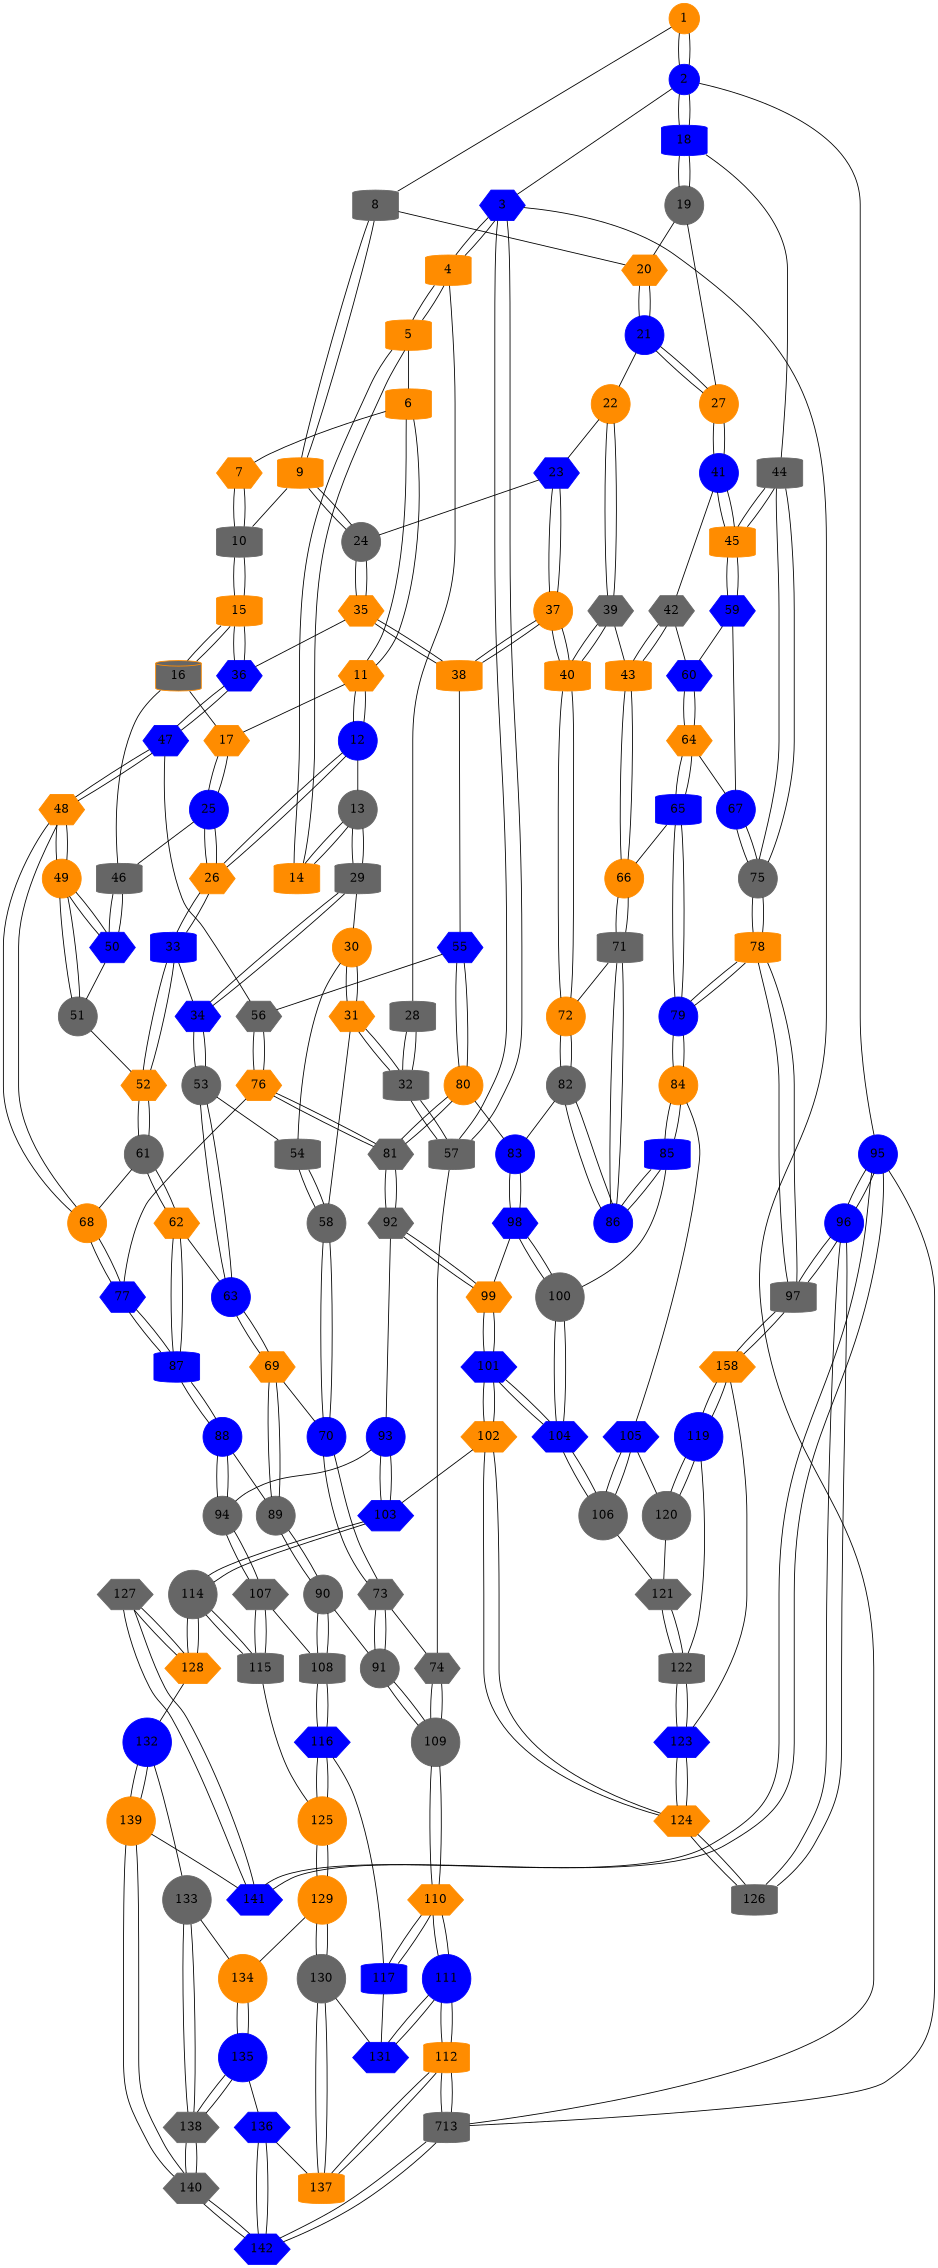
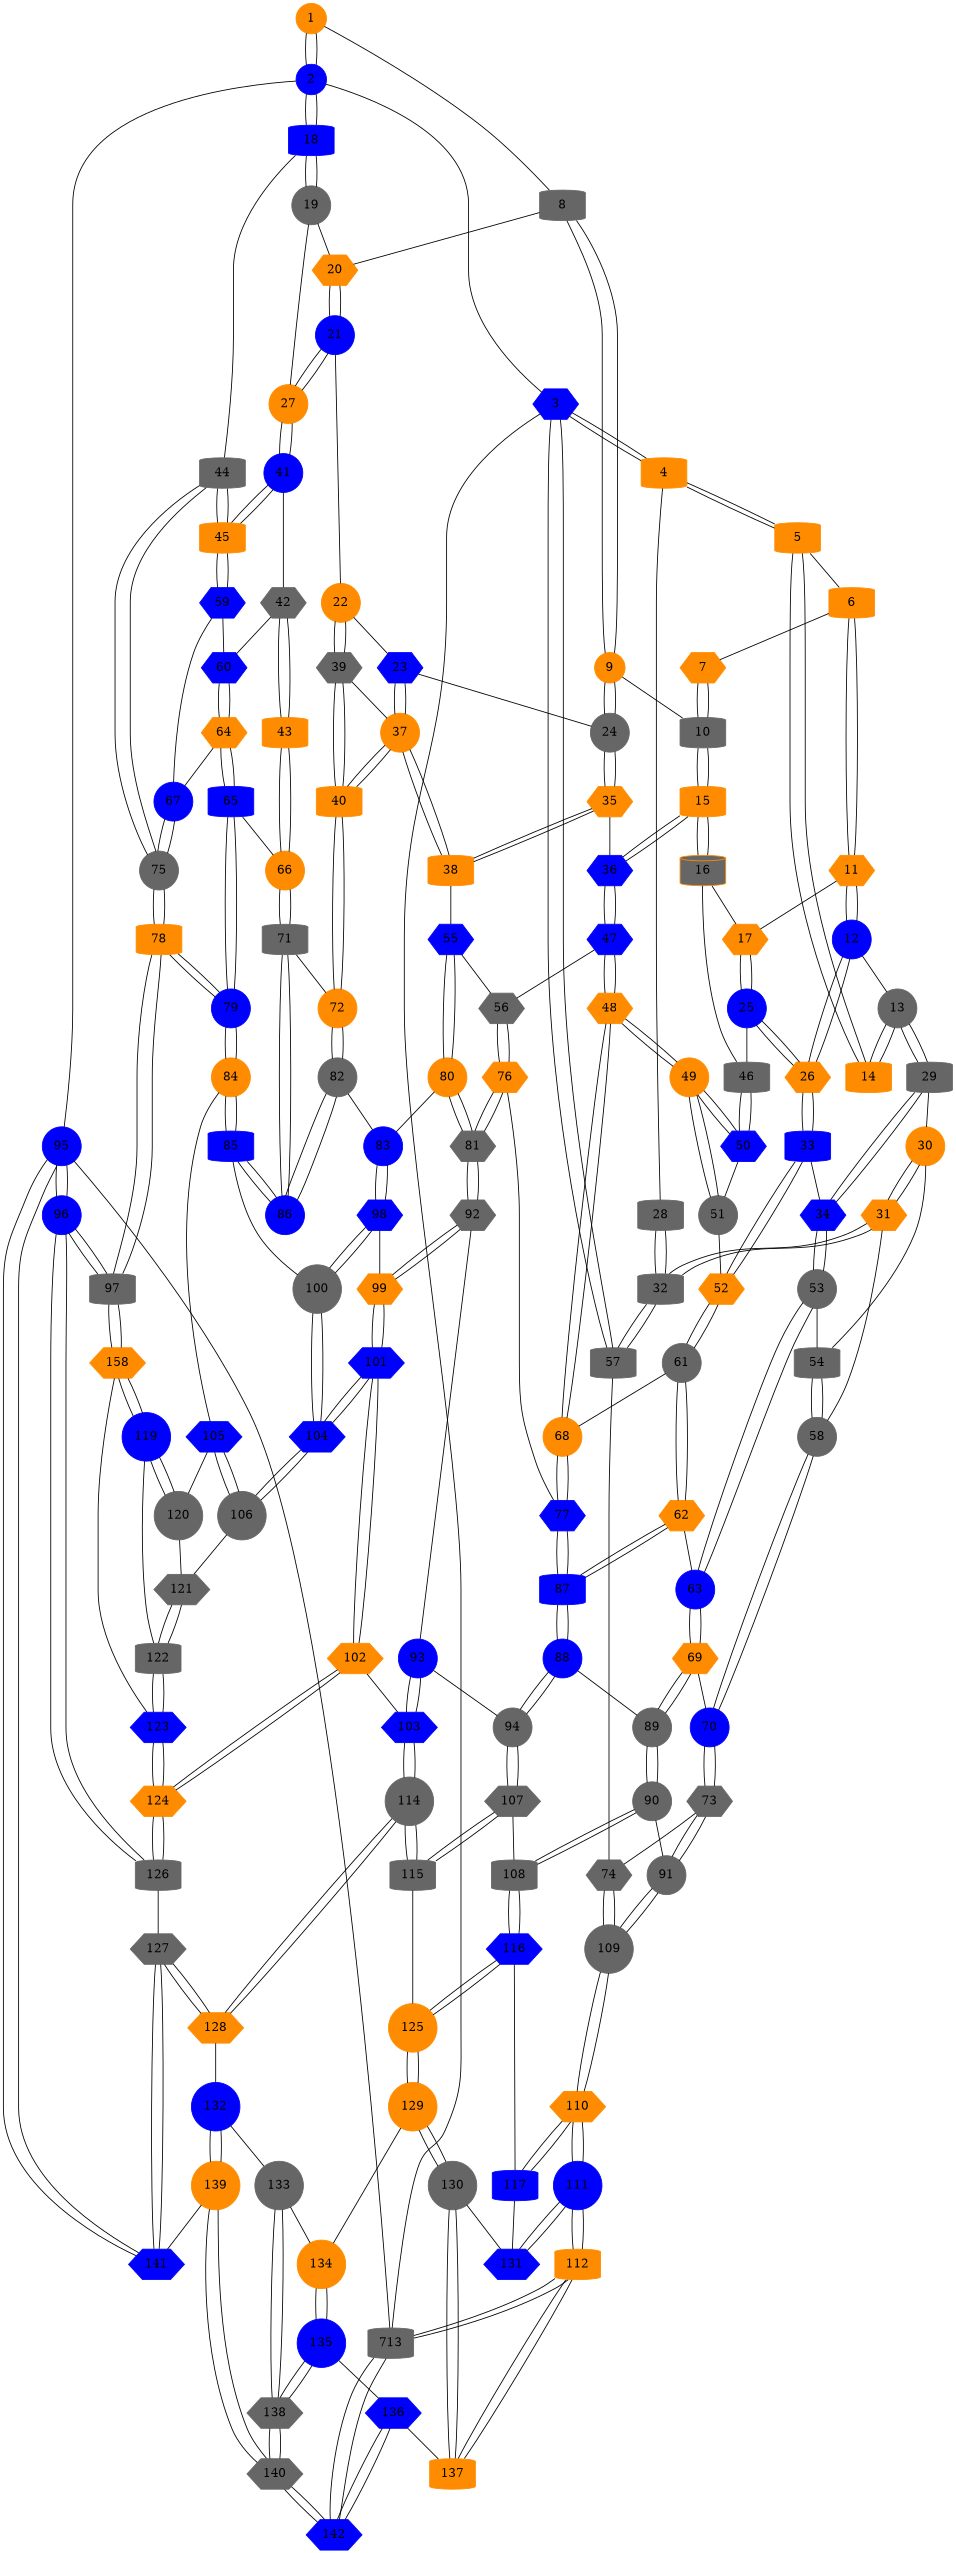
  graph {
    node [color=darkorange shape=circle style=filled]
    2 [color=blue]
    1
    8 [color=gray40 shape=cylinder]
    3 [color=blue shape=hexagon]
    18 [color=blue shape=cylinder]
    95 [color=blue]
-   9 [shape=cylinder]
+   9
    20 [shape=hexagon]
    4 [shape=cylinder]
    57 [color=gray40 shape=cylinder]
    n11 [color=gray40 label=713 shape=cylinder]
    19 [color=gray40]
    44 [color=gray40 shape=cylinder]
    96 [color=blue]
    141 [color=blue shape=hexagon]
    5 [shape=cylinder]
    28 [color=gray40 shape=cylinder]
    74 [color=gray40 shape=hexagon]
    142 [color=blue shape=hexagon]
    6 [shape=cylinder]
    14 [shape=cylinder]
    32 [color=gray40 shape=cylinder]
    7 [shape=hexagon]
    11 [shape=hexagon]
    10 [color=gray40 shape=cylinder]
    12 [color=blue]
    17 [shape=hexagon]
    15 [shape=cylinder]
    24 [color=gray40]
    21 [color=blue]
    35 [shape=hexagon]
    16 [fillcolor=gray40 shape=cylinder]
    36 [color=blue shape=hexagon]
    13 [color=gray40]
    26 [shape=hexagon]
    25 [color=blue]
    29 [color=gray40 shape=cylinder]
    33 [color=blue shape=cylinder]
    30
    34 [color=blue shape=hexagon]
    46 [color=gray40 shape=cylinder]
    47 [color=blue shape=hexagon]
    50 [color=blue shape=hexagon]
    27
    45 [shape=cylinder]
    75 [color=gray40]
    41 [color=blue]
    22
    23 [color=blue shape=hexagon]
    39 [color=gray40 shape=hexagon]
    37
    40 [shape=cylinder]
    43 [shape=cylinder]
    38 [shape=cylinder]
    52 [shape=hexagon]
    42 [color=gray40 shape=hexagon]
    31 [shape=hexagon]
    54 [color=gray40 shape=cylinder]
    53 [color=gray40]
    58 [color=gray40]
    70 [color=blue]
    61 [color=gray40]
    63 [color=blue]
    55 [color=blue shape=hexagon]
    48 [shape=hexagon]
    56 [color=gray40 shape=hexagon]
    72
    80
    66
    82 [color=gray40]
    60 [color=blue shape=hexagon]
    59 [color=blue shape=hexagon]
    64 [shape=hexagon]
    71 [color=gray40 shape=cylinder]
    78 [shape=cylinder]
    67 [color=blue]
    51 [color=gray40]
    49
    68
    76 [shape=hexagon]
    77 [color=blue shape=hexagon]
    62 [shape=hexagon]
    69 [shape=hexagon]
    81 [color=gray40 shape=hexagon]
    83 [color=blue]
    109 [color=gray40]
    73 [color=gray40 shape=hexagon]
    65 [color=blue shape=cylinder]
    87 [color=blue shape=cylinder]
    88 [color=blue]
    89 [color=gray40]
    79 [color=blue]
    84
    86 [color=blue]
    90 [color=gray40]
    91 [color=gray40]
    110 [shape=hexagon]
    97 [color=gray40 shape=cylinder]
    92 [color=gray40 shape=hexagon]
    n100 [label=158 shape=hexagon]
    85 [color=blue shape=cylinder]
    105 [color=blue shape=hexagon]
    98 [color=blue shape=hexagon]
    93 [color=blue]
    99 [shape=hexagon]
    100 [color=gray40]
    106 [color=gray40]
    120 [color=gray40]
    104 [color=blue shape=hexagon]
    94 [color=gray40]
    107 [color=gray40 shape=hexagon]
    108 [color=gray40 shape=cylinder]
    116 [color=blue shape=hexagon]
    103 [color=blue shape=hexagon]
    101 [color=blue shape=hexagon]
    114 [color=gray40]
    115 [color=gray40 shape=cylinder]
    126 [color=gray40 shape=cylinder]
    127 [color=gray40 shape=hexagon]
    119 [color=blue]
    123 [color=blue shape=hexagon]
    102 [shape=hexagon]
    124 [shape=hexagon]
    128 [shape=hexagon]
    121 [color=gray40 shape=hexagon]
    122 [color=gray40 shape=cylinder]
    125
    117 [color=blue shape=cylinder]
    111 [color=blue]
    112 [shape=cylinder]
    131 [color=blue shape=hexagon]
    137 [shape=cylinder]
    132 [color=blue]
    129
    130 [color=gray40]
    134
    133 [color=gray40]
    139
    135 [color=blue]
    138 [color=gray40 shape=hexagon]
    140 [color=gray40 shape=hexagon]
    136 [color=blue shape=hexagon]
    2 -- 3
    2 -- 18
    2 -- 18
    2 -- 95
    1 -- 2
    1 -- 2
    1 -- 8
    8 -- 9
    8 -- 9
    8 -- 20
    3 -- 4
    3 -- 4
    3 -- 57
    3 -- 57
    3 -- n11
    18 -- 19
    18 -- 19
    18 -- 44
    95 -- n11
    95 -- 96
    95 -- 96
    95 -- 141
    95 -- 141
    9 -- 10
    9 -- 24
    9 -- 24
    20 -- 21
    20 -- 21
    4 -- 5
    4 -- 5
    4 -- 28
    57 -- 74
    n11 -- 142
    n11 -- 142
    19 -- 20
    19 -- 27
    44 -- 45
    44 -- 45
    44 -- 75
    44 -- 75
    96 -- 97
    96 -- 97
    96 -- 126
    96 -- 126
    5 -- 6
    5 -- 14
    5 -- 14
    28 -- 32
    28 -- 32
    74 -- 109
    74 -- 109
    6 -- 7
    6 -- 11
    6 -- 11
    32 -- 57
    32 -- 57
    7 -- 10
    7 -- 10
    11 -- 12
    11 -- 12
    11 -- 17
    10 -- 15
    10 -- 15
    12 -- 13
    12 -- 26
    12 -- 26
    17 -- 25
    17 -- 25
    15 -- 16
    15 -- 16
    15 -- 36
    15 -- 36
    24 -- 35
    24 -- 35
    21 -- 27
    21 -- 27
    21 -- 22
    35 -- 36
    35 -- 38
    35 -- 38
    16 -- 17
    16 -- 46
    36 -- 47
    36 -- 47
    13 -- 14
    13 -- 14
    13 -- 29
    13 -- 29
    26 -- 33
    26 -- 33
    25 -- 26
    25 -- 26
    25 -- 46
    29 -- 30
    29 -- 34
    29 -- 34
    33 -- 34
    33 -- 52
    33 -- 52
    30 -- 31
    30 -- 31
    30 -- 54
    34 -- 53
    34 -- 53
    46 -- 50
    46 -- 50
    47 -- 48
    47 -- 48
    47 -- 56
    50 -- 51
    27 -- 41
    27 -- 41
    45 -- 59
    45 -- 59
    75 -- 78
    75 -- 78
    41 -- 45
    41 -- 45
    41 -- 42
    22 -- 23
    22 -- 39
    22 -- 39
    23 -- 24
    23 -- 37
    23 -- 37
    39 -- 40
    39 -- 40
-   39 -- 43
+   39 -- 37
    37 -- 40
    37 -- 40
    37 -- 38
    37 -- 38
    40 -- 72
    40 -- 72
    43 -- 66
    43 -- 66
    38 -- 55
    52 -- 61
    52 -- 61
    42 -- 43
    42 -- 43
    42 -- 60
    31 -- 32
    31 -- 32
    31 -- 58
    54 -- 58
    54 -- 58
    53 -- 54
    53 -- 63
    53 -- 63
    58 -- 70
    58 -- 70
    70 -- 73
    70 -- 73
    61 -- 68
    61 -- 62
    61 -- 62
    63 -- 69
    63 -- 69
    55 -- 56
    55 -- 80
    55 -- 80
    48 -- 49
    48 -- 49
    48 -- 68
    48 -- 68
    56 -- 76
    56 -- 76
    72 -- 82
    72 -- 82
    80 -- 81
    80 -- 81
    80 -- 83
    66 -- 71
    66 -- 71
    82 -- 83
    82 -- 86
    82 -- 86
    60 -- 64
    60 -- 64
    59 -- 60
    59 -- 67
    64 -- 67
    64 -- 65
    64 -- 65
    71 -- 72
    71 -- 86
    71 -- 86
    78 -- 79
    78 -- 79
    78 -- 97
    78 -- 97
    67 -- 75
    67 -- 75
    51 -- 52
    49 -- 50
    49 -- 50
    49 -- 51
    49 -- 51
    68 -- 77
    68 -- 77
    76 -- 77
    76 -- 81
    76 -- 81
    77 -- 87
    77 -- 87
    62 -- 63
    62 -- 87
    62 -- 87
    69 -- 70
    69 -- 89
    69 -- 89
    81 -- 92
    81 -- 92
    83 -- 98
    83 -- 98
    109 -- 110
    109 -- 110
    73 -- 74
    73 -- 91
    73 -- 91
    65 -- 66
    65 -- 79
    65 -- 79
    87 -- 88
    87 -- 88
    88 -- 89
    88 -- 94
    88 -- 94
    89 -- 90
    89 -- 90
    79 -- 84
    79 -- 84
    84 -- 85
    84 -- 85
    84 -- 105
    90 -- 91
    90 -- 108
    90 -- 108
    91 -- 109
    91 -- 109
    110 -- 117
    110 -- 117
    110 -- 111
    110 -- 111
    97 -- n100
    97 -- n100
    92 -- 93
    92 -- 99
    92 -- 99
    n100 -- 119
    n100 -- 119
    n100 -- 123
    85 -- 86
    85 -- 86
    85 -- 100
    105 -- 106
    105 -- 106
    105 -- 120
    98 -- 99
    98 -- 100
    98 -- 100
    93 -- 94
    93 -- 103
    93 -- 103
    99 -- 101
    99 -- 101
    100 -- 104
    100 -- 104
    106 -- 121
    120 -- 121
    104 -- 106
    104 -- 106
    94 -- 107
    94 -- 107
    107 -- 108
    107 -- 115
    107 -- 115
    108 -- 116
    108 -- 116
    116 -- 125
    116 -- 125
    116 -- 117
    103 -- 114
    103 -- 114
    101 -- 104
    101 -- 104
    101 -- 102
    101 -- 102
    114 -- 115
    114 -- 115
    114 -- 128
    114 -- 128
    115 -- 125
+   126 -- 127
    127 -- 141
    127 -- 141
    127 -- 128
    127 -- 128
    119 -- 120
    119 -- 120
    119 -- 122
    123 -- 124
    123 -- 124
    102 -- 103
    102 -- 124
    102 -- 124
    124 -- 126
    124 -- 126
    128 -- 132
    121 -- 122
    121 -- 122
    122 -- 123
    122 -- 123
    125 -- 129
    125 -- 129
    117 -- 131
    111 -- 112
    111 -- 112
    111 -- 131
    111 -- 131
    112 -- n11
    112 -- n11
    112 -- 137
    112 -- 137
    132 -- 133
    132 -- 139
    132 -- 139
    129 -- 130
    129 -- 130
    129 -- 134
    130 -- 131
    130 -- 137
    130 -- 137
    134 -- 135
    134 -- 135
    133 -- 134
    133 -- 138
    133 -- 138
    139 -- 141
    139 -- 140
    139 -- 140
    135 -- 138
    135 -- 138
    135 -- 136
    138 -- 140
    138 -- 140
    140 -- 142
    140 -- 142
    136 -- 142
    136 -- 142
    136 -- 137
  }
